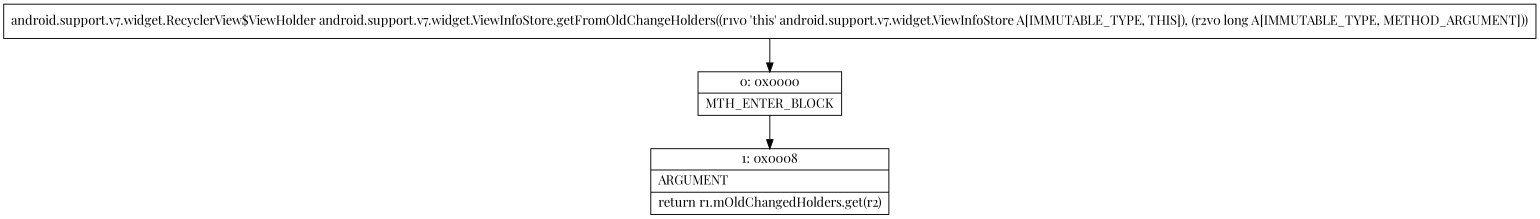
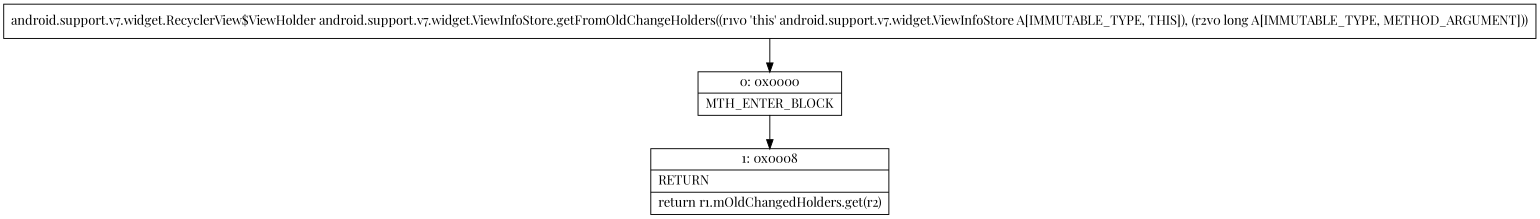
  digraph {
    fontname="Playfair Display"
    node [shape=record fontname="Playfair Display"]
    edge [fontname="Playfair Display"]
    n1 [label="{0\:\ 0x0000|MTH_ENTER_BLOCK\l}"]
-   n2 [label="{1\:\ 0x0008|ARGUMENT\l|return r1.mOldChangedHolders.get(r2)\l}"]
+   n2 [label="{1\:\ 0x0008|RETURN\l|return r1.mOldChangedHolders.get(r2)\l}"]
    n3 [label="{android.support.v7.widget.RecyclerView$ViewHolder android.support.v7.widget.ViewInfoStore.getFromOldChangeHolders((r1v0 'this' android.support.v7.widget.ViewInfoStore A[IMMUTABLE_TYPE, THIS]), (r2v0 long A[IMMUTABLE_TYPE, METHOD_ARGUMENT])) }"]
    n1 -> n2
    n3 -> n1
  }
